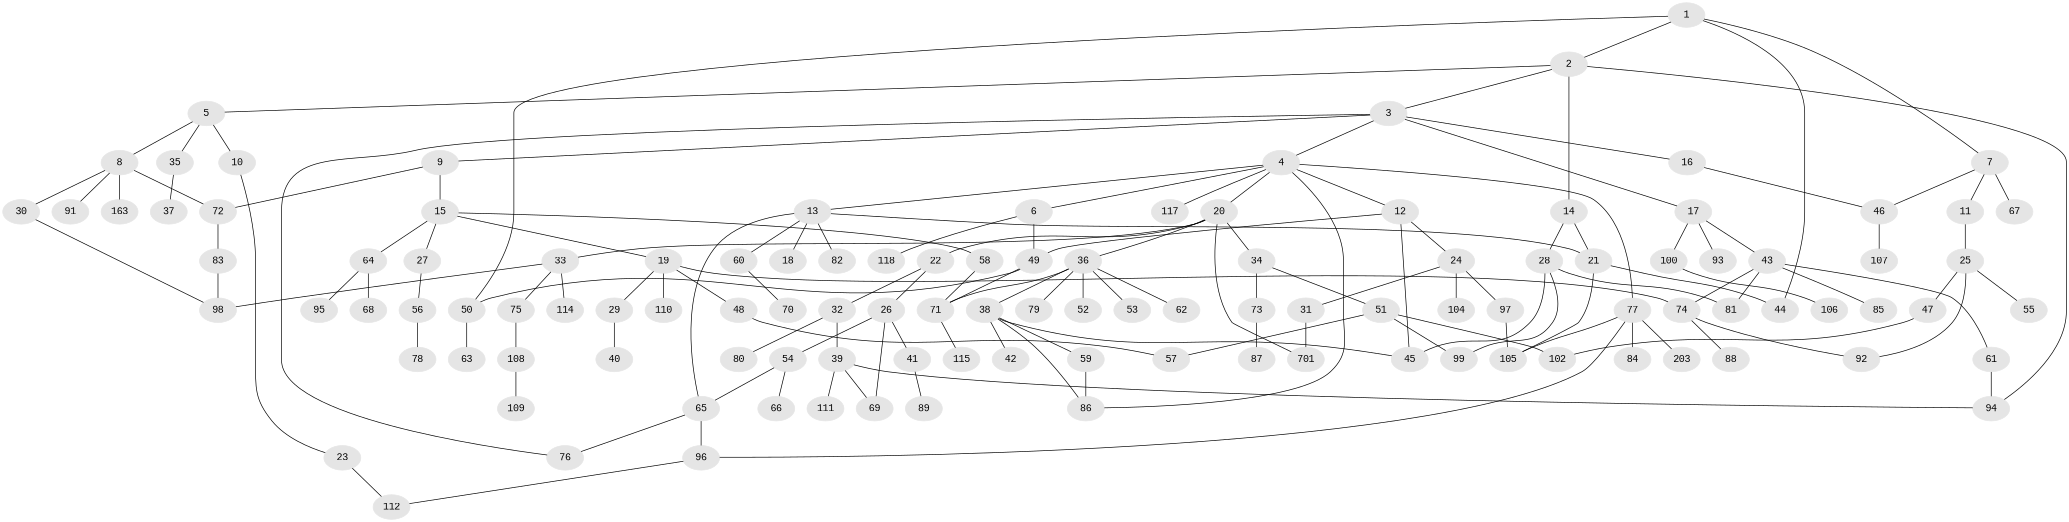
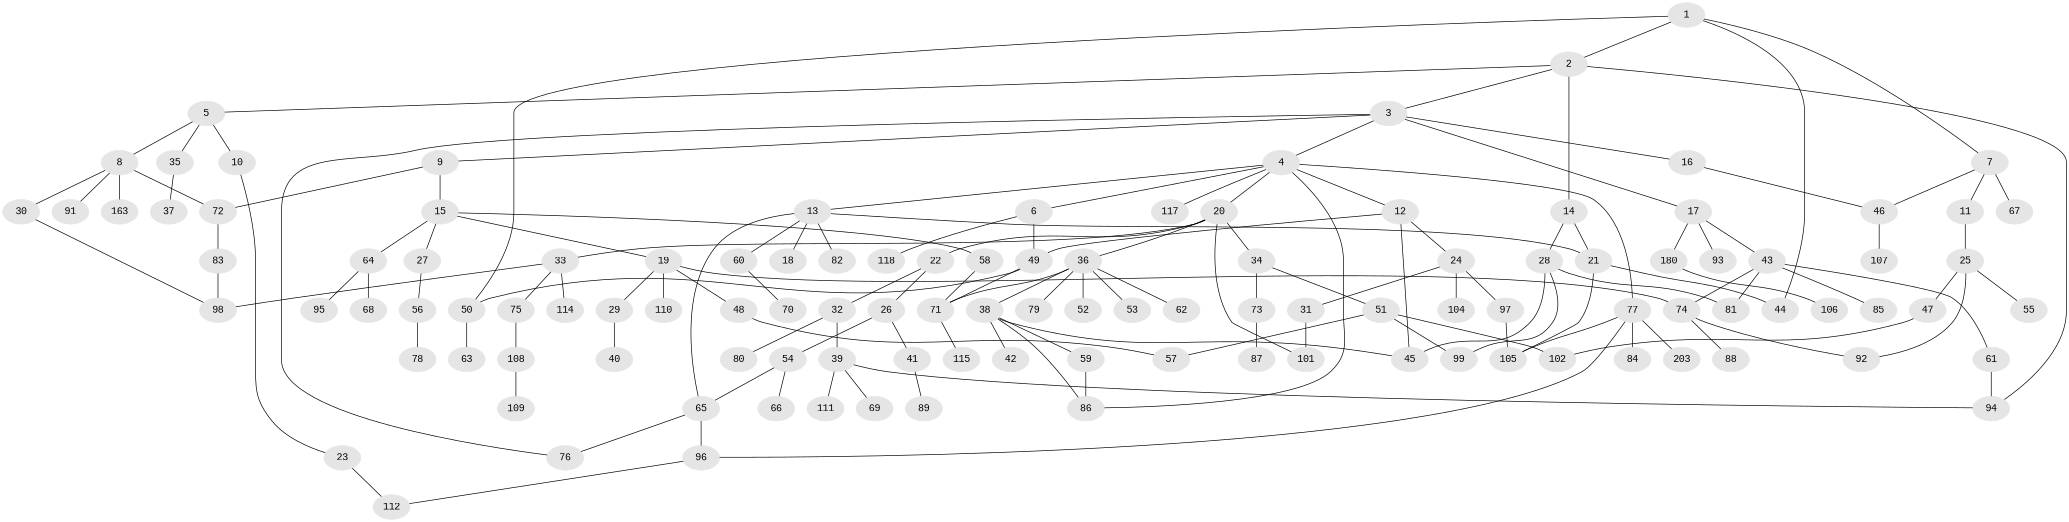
  graph {
    fontname="Liberation Mono"
    node [color=gray90 fontname="Liberation Mono" style=filled]
    edge [fontname="Liberation Mono"]
    1
    2
    7
    44
    50
    3
    5
    14
    94
    11
    46
    67
    63
    4
    9
    16
    17
    76
    8
    10
    35
    21
    28
    6
    12
    13
    20
    77
    86
    117
    15
    72
    43
    93
-   100
+   100 [label=180]
    49
    118
    24
    45
    18
    60
    65
    82
    22
    33
    34
    36
-   101 [label=701]
+   101
    105
    96
    84
    n52 [label=203]
    30
    91
    n55 [label=163]
    23
    37
    71
    25
    107
    98
    19
    27
    58
    64
    83
    112
    47
    55
    92
    31
    97
    104
    70
    81
    99
    29
    48
    74
    110
    56
    68
    95
    61
    85
    106
    40
    57
    88
    26
    32
    75
    114
    51
    73
    38
    52
    53
    62
    79
    41
    54
    69
    39
    80
    102
    89
    66
    78
    111
    108
    87
    42
    59
    115
    109
    1 -- 2
    1 -- 7
    1 -- 44
    1 -- 50
    2 -- 3
    2 -- 5
    2 -- 14
    2 -- 94
    7 -- 11
    7 -- 46
    7 -- 67
    50 -- 63
    3 -- 4
    3 -- 9
    3 -- 16
    3 -- 17
    3 -- 76
    5 -- 8
    5 -- 10
    5 -- 35
    14 -- 21
    14 -- 28
    11 -- 25
    46 -- 107
    4 -- 6
    4 -- 12
    4 -- 13
    4 -- 20
    4 -- 77
    4 -- 86
    4 -- 117
    9 -- 15
    9 -- 72
    16 -- 46
    17 -- 43
    17 -- 93
    17 -- 100
    8 -- 72
    8 -- 30
    8 -- 91
    8 -- n55
    10 -- 23
    35 -- 37
    21 -- 44
    21 -- 105
    28 -- 45
    28 -- 81
    28 -- 99
    6 -- 49
    6 -- 118
    12 -- 49
    12 -- 24
    12 -- 45
    13 -- 21
    13 -- 18
    13 -- 60
    13 -- 65
    13 -- 82
    20 -- 22
    20 -- 33
    20 -- 34
    20 -- 36
    20 -- 101
    77 -- 105
    77 -- 96
    77 -- 84
    77 -- n52
    15 -- 19
    15 -- 27
    15 -- 58
    15 -- 64
    72 -- 83
    43 -- 81
    43 -- 74
    43 -- 61
    43 -- 85
    100 -- 106
    49 -- 50
    49 -- 71
    24 -- 31
    24 -- 97
    24 -- 104
    60 -- 70
    65 -- 76
    65 -- 96
    22 -- 26
    22 -- 32
    33 -- 98
    33 -- 75
    33 -- 114
    34 -- 51
    34 -- 73
    36 -- 71
    36 -- 38
    36 -- 52
    36 -- 53
    36 -- 62
    36 -- 79
    96 -- 112
    30 -- 98
    23 -- 112
    71 -- 115
    25 -- 47
    25 -- 55
    25 -- 92
    19 -- 29
    19 -- 48
    19 -- 74
    19 -- 110
    27 -- 56
    58 -- 71
    64 -- 68
    64 -- 95
    83 -- 98
    47 -- 102
    31 -- 101
    97 -- 105
    29 -- 40
    48 -- 57
    74 -- 92
    74 -- 88
    56 -- 78
    61 -- 94
    26 -- 41
    26 -- 54
-   26 -- 69
    32 -- 39
    32 -- 80
    75 -- 108
    51 -- 99
    51 -- 57
    51 -- 102
    73 -- 87
    38 -- 86
    38 -- 45
    38 -- 42
    38 -- 59
    41 -- 89
    54 -- 65
    54 -- 66
    39 -- 94
    39 -- 69
    39 -- 111
    108 -- 109
    59 -- 86
  }
